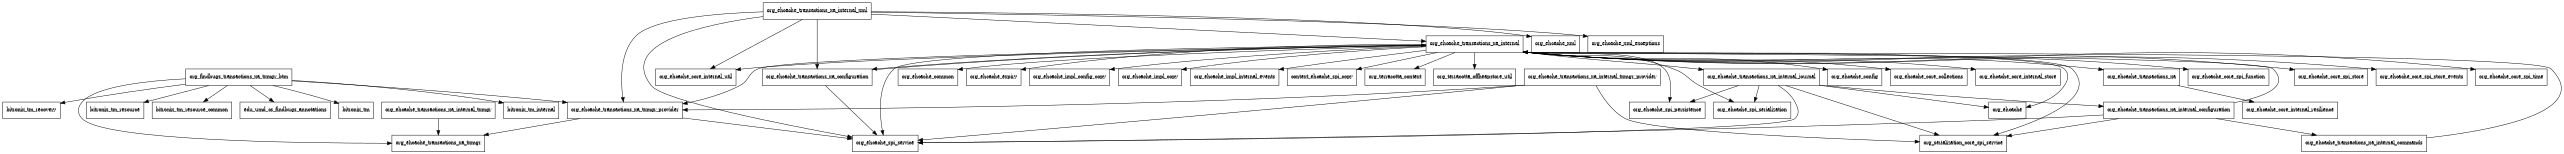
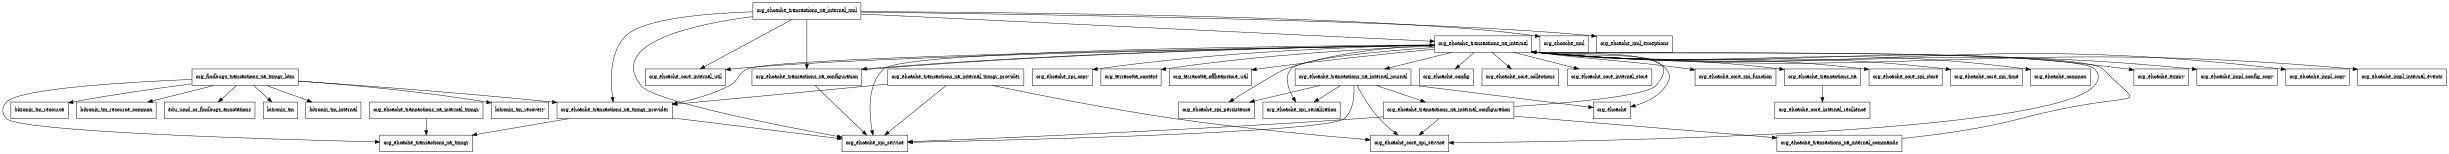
  digraph {
    node [fontsize=10.0 shape=box]
    org_ehcache_transactions_xa
    org_ehcache_core_internal_resilience
    org_ehcache_transactions_xa_configuration
    org_ehcache_spi_service
    org_ehcache_transactions_xa_internal
    org_ehcache
    org_ehcache_config
    org_ehcache_core_collections
    org_ehcache_core_internal_store
    org_ehcache_core_internal_util
    org_ehcache_core_spi_function
-   org_ehcache_core_spi_service [label=org_serialization_core_spi_service]
+   org_ehcache_core_spi_service
    org_ehcache_core_spi_store
-   org_ehcache_core_spi_store_events
    org_ehcache_core_spi_time
    n16 [label=org_ehcache_common]
    org_ehcache_expiry
    org_ehcache_impl_config_copy
    org_ehcache_impl_copy
    org_ehcache_impl_internal_events
-   org_ehcache_spi_copy [label=context_ehcache_spi_copy]
+   org_ehcache_spi_copy
    org_ehcache_spi_persistence
    org_ehcache_spi_serialization
    org_ehcache_transactions_xa_internal_journal
    org_ehcache_transactions_xa_txmgr_provider
    org_terracotta_context
    org_terracotta_offheapstore_util
    org_ehcache_transactions_xa_internal_commands
    org_ehcache_transactions_xa_internal_configuration
    org_ehcache_transactions_xa_txmgr
    org_ehcache_transactions_xa_internal_txmgr
    org_ehcache_transactions_xa_internal_txmgr_provider
    org_ehcache_transactions_xa_internal_xml
    org_ehcache_xml
    org_ehcache_xml_exceptions
    n36 [label=org_findbugs_transactions_xa_txmgr_btm]
    bitronix_tm
    bitronix_tm_internal
    bitronix_tm_recovery
    bitronix_tm_resource
    bitronix_tm_resource_common
    edu_umd_cs_findbugs_annotations
    org_ehcache_transactions_xa -> org_ehcache_core_internal_resilience
    org_ehcache_transactions_xa_configuration -> org_ehcache_spi_service
    org_ehcache_transactions_xa_configuration -> org_ehcache_transactions_xa_internal
    org_ehcache_transactions_xa_internal -> org_ehcache_transactions_xa
    org_ehcache_transactions_xa_internal -> org_ehcache_transactions_xa_configuration
    org_ehcache_transactions_xa_internal -> org_ehcache_spi_service
    org_ehcache_transactions_xa_internal -> org_ehcache
    org_ehcache_transactions_xa_internal -> org_ehcache_config
    org_ehcache_transactions_xa_internal -> org_ehcache_core_collections
    org_ehcache_transactions_xa_internal -> org_ehcache_core_internal_store
    org_ehcache_transactions_xa_internal -> org_ehcache_core_internal_util
    org_ehcache_transactions_xa_internal -> org_ehcache_core_spi_function
    org_ehcache_transactions_xa_internal -> org_ehcache_core_spi_service
    org_ehcache_transactions_xa_internal -> org_ehcache_core_spi_store
-   org_ehcache_transactions_xa_internal -> org_ehcache_core_spi_store_events
    org_ehcache_transactions_xa_internal -> org_ehcache_core_spi_time
    org_ehcache_transactions_xa_internal -> n16
    org_ehcache_transactions_xa_internal -> org_ehcache_expiry
    org_ehcache_transactions_xa_internal -> org_ehcache_impl_config_copy
    org_ehcache_transactions_xa_internal -> org_ehcache_impl_copy
    org_ehcache_transactions_xa_internal -> org_ehcache_impl_internal_events
    org_ehcache_transactions_xa_internal -> org_ehcache_spi_copy
    org_ehcache_transactions_xa_internal -> org_ehcache_spi_persistence
    org_ehcache_transactions_xa_internal -> org_ehcache_spi_serialization
    org_ehcache_transactions_xa_internal -> org_ehcache_transactions_xa_internal_journal
    org_ehcache_transactions_xa_internal -> org_ehcache_transactions_xa_txmgr_provider
    org_ehcache_transactions_xa_internal -> org_terracotta_context
    org_ehcache_transactions_xa_internal -> org_terracotta_offheapstore_util
    org_ehcache_transactions_xa_internal_journal -> org_ehcache_spi_service
    org_ehcache_transactions_xa_internal_journal -> org_ehcache
    org_ehcache_transactions_xa_internal_journal -> org_ehcache_core_spi_service
    org_ehcache_transactions_xa_internal_journal -> org_ehcache_spi_persistence
    org_ehcache_transactions_xa_internal_journal -> org_ehcache_spi_serialization
    org_ehcache_transactions_xa_internal_journal -> org_ehcache_transactions_xa_internal_configuration
    org_ehcache_transactions_xa_txmgr_provider -> org_ehcache_spi_service
    org_ehcache_transactions_xa_txmgr_provider -> org_ehcache_transactions_xa_txmgr
    org_ehcache_transactions_xa_internal_commands -> org_ehcache_transactions_xa_internal
    org_ehcache_transactions_xa_internal_configuration -> org_ehcache_spi_service
    org_ehcache_transactions_xa_internal_configuration -> org_ehcache_transactions_xa_internal
    org_ehcache_transactions_xa_internal_configuration -> org_ehcache_core_spi_service
    org_ehcache_transactions_xa_internal_configuration -> org_ehcache_transactions_xa_internal_commands
    org_ehcache_transactions_xa_internal_txmgr -> org_ehcache_transactions_xa_txmgr
    org_ehcache_transactions_xa_internal_txmgr_provider -> org_ehcache_spi_service
    org_ehcache_transactions_xa_internal_txmgr_provider -> org_ehcache_core_spi_service
    org_ehcache_transactions_xa_internal_txmgr_provider -> org_ehcache_transactions_xa_txmgr_provider
    org_ehcache_transactions_xa_internal_xml -> org_ehcache_transactions_xa_configuration
    org_ehcache_transactions_xa_internal_xml -> org_ehcache_spi_service
    org_ehcache_transactions_xa_internal_xml -> org_ehcache_transactions_xa_internal
    org_ehcache_transactions_xa_internal_xml -> org_ehcache_core_internal_util
    org_ehcache_transactions_xa_internal_xml -> org_ehcache_transactions_xa_txmgr_provider
    org_ehcache_transactions_xa_internal_xml -> org_ehcache_xml
    org_ehcache_transactions_xa_internal_xml -> org_ehcache_xml_exceptions
    n36 -> org_ehcache_transactions_xa_txmgr_provider
    n36 -> org_ehcache_transactions_xa_txmgr
    n36 -> bitronix_tm
    n36 -> bitronix_tm_internal
    n36 -> bitronix_tm_recovery
    n36 -> bitronix_tm_resource
    n36 -> bitronix_tm_resource_common
    n36 -> edu_umd_cs_findbugs_annotations
  }
